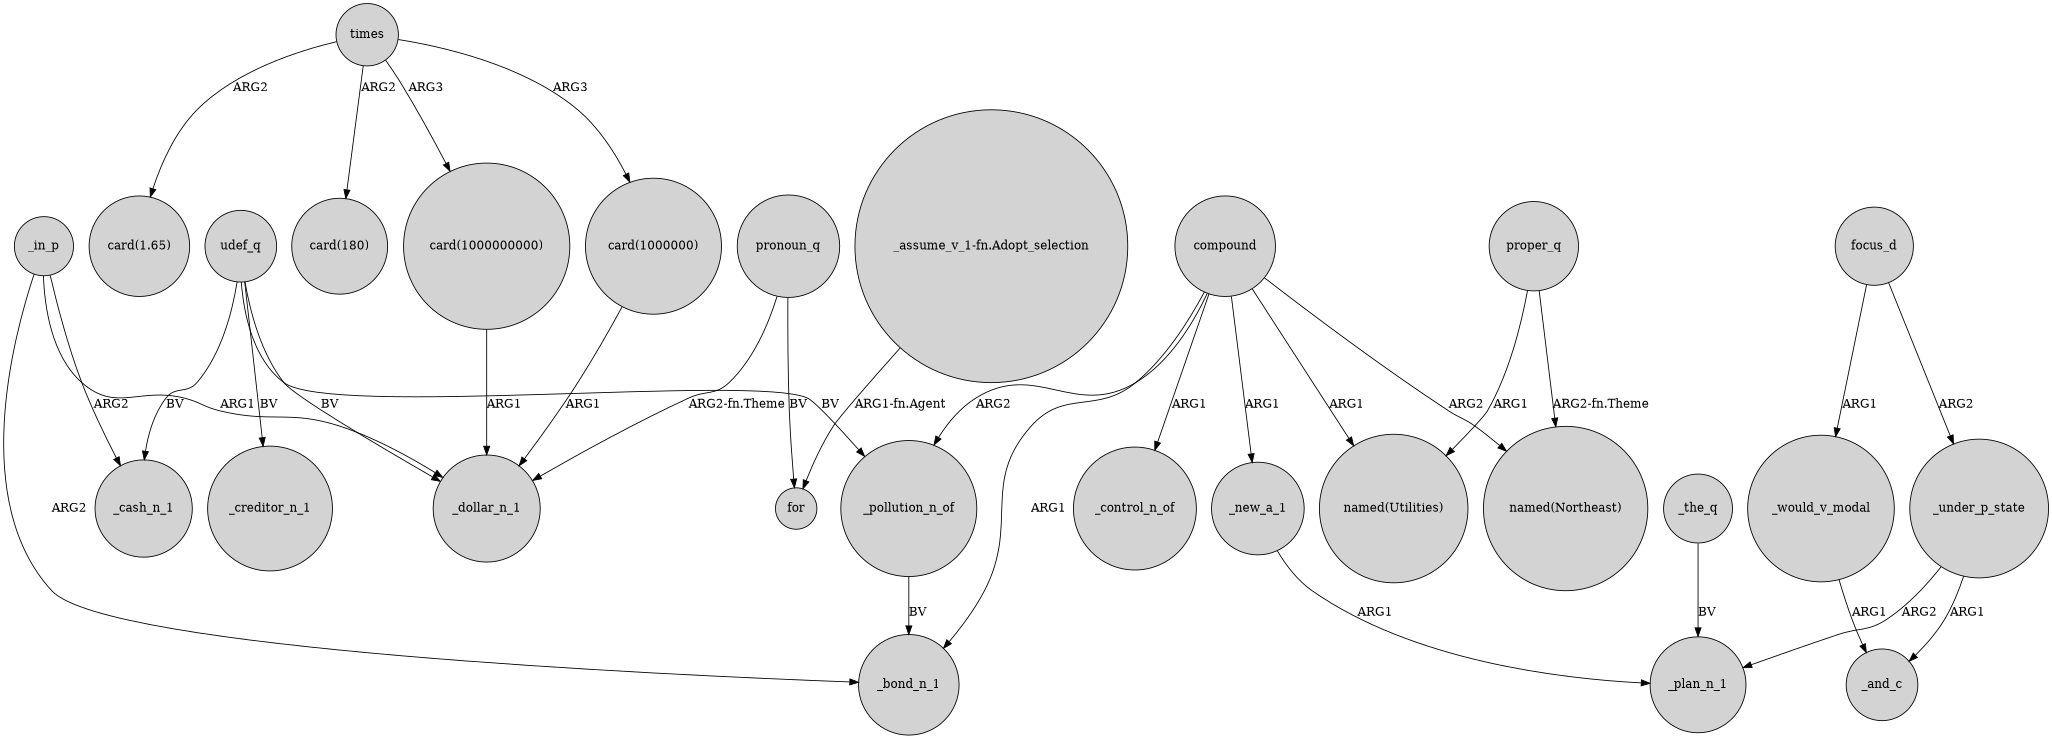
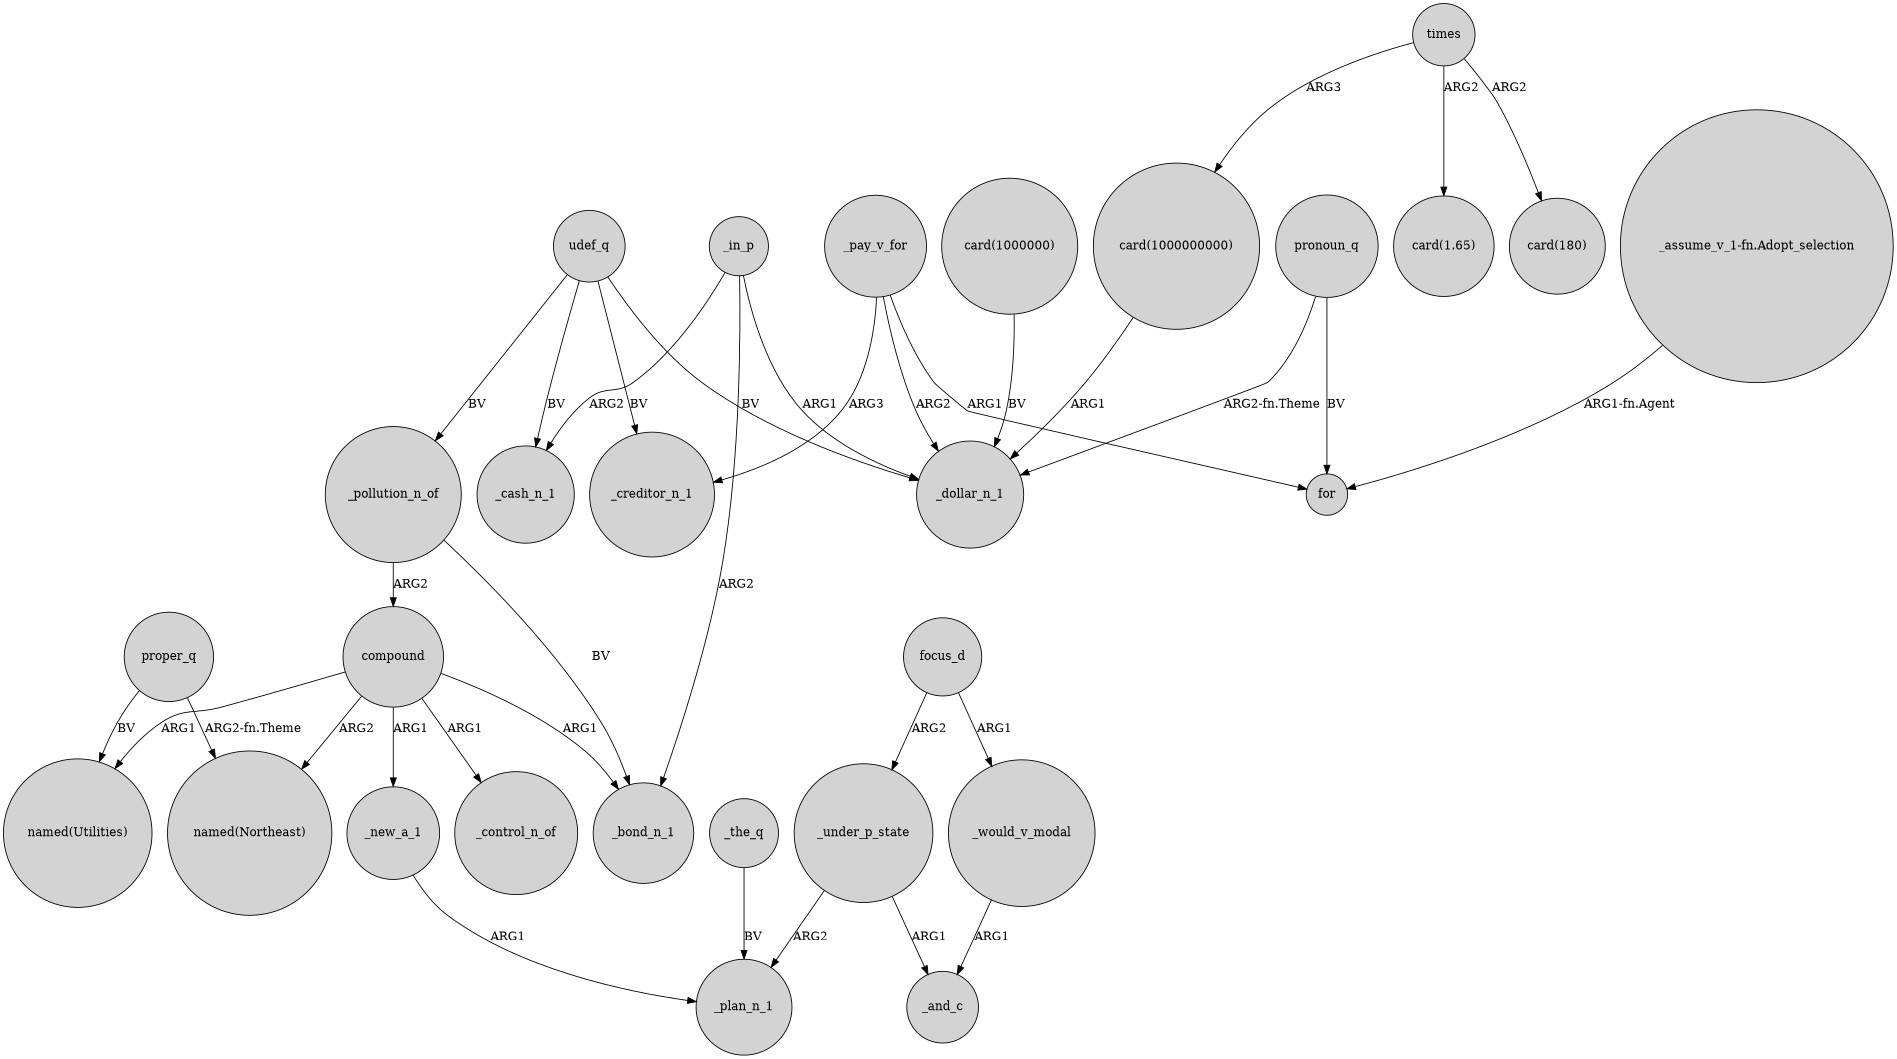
  digraph {
    node [shape=circle style=filled]
+   _pay_v_for
    _creditor_n_1
    _dollar_n_1
    n4 [label=for]
    times
    "card(1.65)"
    "card(1000000)"
    n8 [label="card(180)"]
    "card(1000000000)"
    _would_v_modal
    _and_c
    "_assume_v_1-fn.Adopt_selection"
    proper_q
    "named(Utilities)"
    "named(Northeast)"
    _under_p_state
    _plan_n_1
    udef_q
    _cash_n_1
    _pollution_n_of
    _bond_n_1
    _new_a_1
    _the_q
    compound
    _control_n_of
    pronoun_q
    _in_p
    focus_d
+   _pay_v_for -> _creditor_n_1 [label=ARG3]
+   _pay_v_for -> _dollar_n_1 [label=ARG2]
+   _pay_v_for -> n4 [label=ARG1]
    times -> "card(1.65)" [label=ARG2]
-   times -> "card(1000000)" [label=ARG3]
    times -> n8 [label=ARG2]
    times -> "card(1000000000)" [label=ARG3]
-   "card(1000000)" -> _dollar_n_1 [label=ARG1]
+   "card(1000000)" -> _dollar_n_1 [label=BV]
    "card(1000000000)" -> _dollar_n_1 [label=ARG1]
    _would_v_modal -> _and_c [label=ARG1]
    "_assume_v_1-fn.Adopt_selection" -> n4 [label="ARG1-fn.Agent"]
-   proper_q -> "named(Utilities)" [label=ARG1]
+   proper_q -> "named(Utilities)" [label=BV]
    proper_q -> "named(Northeast)" [label="ARG2-fn.Theme"]
    _under_p_state -> _and_c [label=ARG1]
    _under_p_state -> _plan_n_1 [label=ARG2]
    udef_q -> _creditor_n_1 [label=BV]
    udef_q -> _dollar_n_1 [label=BV]
    udef_q -> _cash_n_1 [label=BV]
    udef_q -> _pollution_n_of [label=BV]
    _pollution_n_of -> _bond_n_1 [label=BV]
    _new_a_1 -> _plan_n_1 [label=ARG1]
    _the_q -> _plan_n_1 [label=BV]
    compound -> "named(Utilities)" [label=ARG1]
    compound -> "named(Northeast)" [label=ARG2]
-   compound -> _pollution_n_of [label=ARG2]
+   _pollution_n_of -> compound [label=ARG2]
    compound -> _bond_n_1 [label=ARG1]
    compound -> _new_a_1 [label=ARG1]
    compound -> _control_n_of [label=ARG1]
    pronoun_q -> _dollar_n_1 [label="ARG2-fn.Theme"]
    pronoun_q -> n4 [label=BV]
    _in_p -> _dollar_n_1 [label=ARG1]
    _in_p -> _cash_n_1 [label=ARG2]
    _in_p -> _bond_n_1 [label=ARG2]
    focus_d -> _would_v_modal [label=ARG1]
    focus_d -> _under_p_state [label=ARG2]
  }
